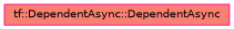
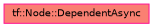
  digraph {
    rankdir=TB
-   n1 [color=deeppink fillcolor=salmon fontname=Helvetica fontsize=10 height=0.2 label="tf::DependentAsync::DependentAsync" shape=box style=filled width=0.4]
+   n1 [color=deeppink fillcolor=salmon fontname=Helvetica fontsize=10 height=0.2 label="tf::Node::DependentAsync" shape=box style=filled width=0.4]
  }
